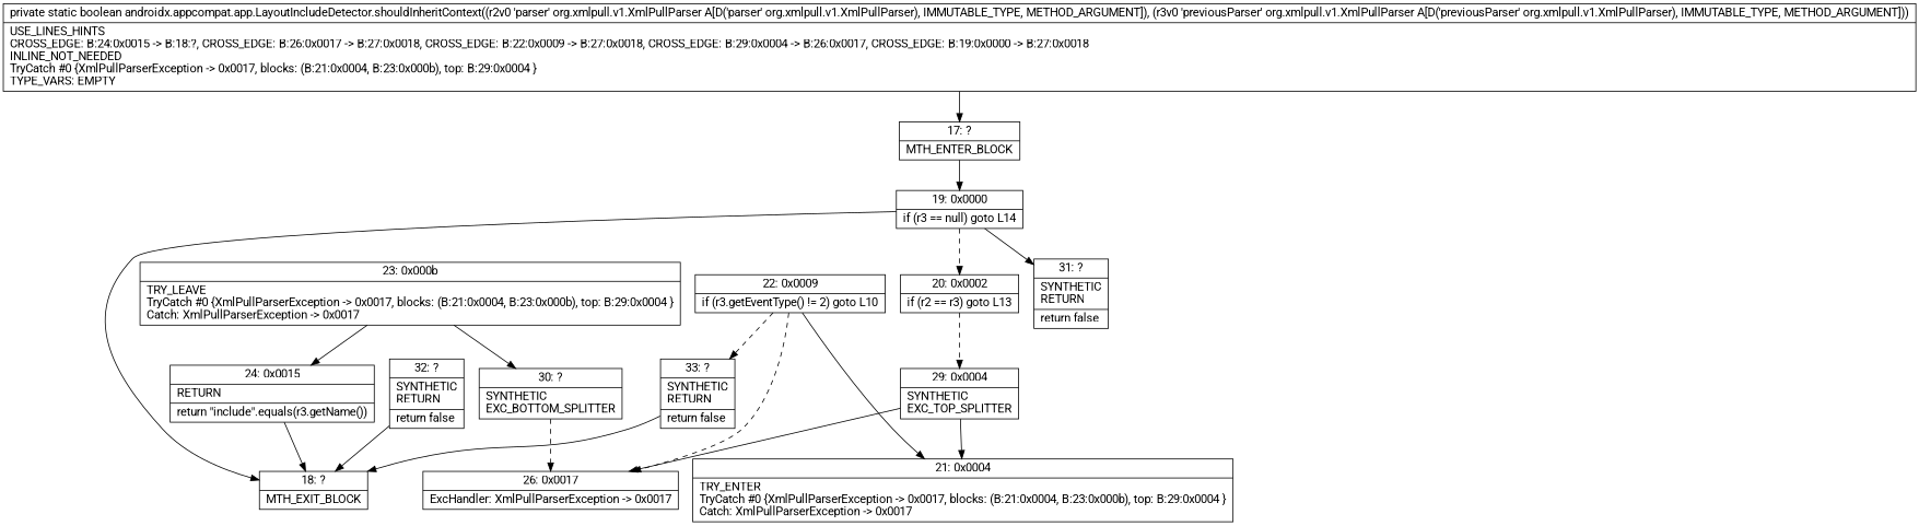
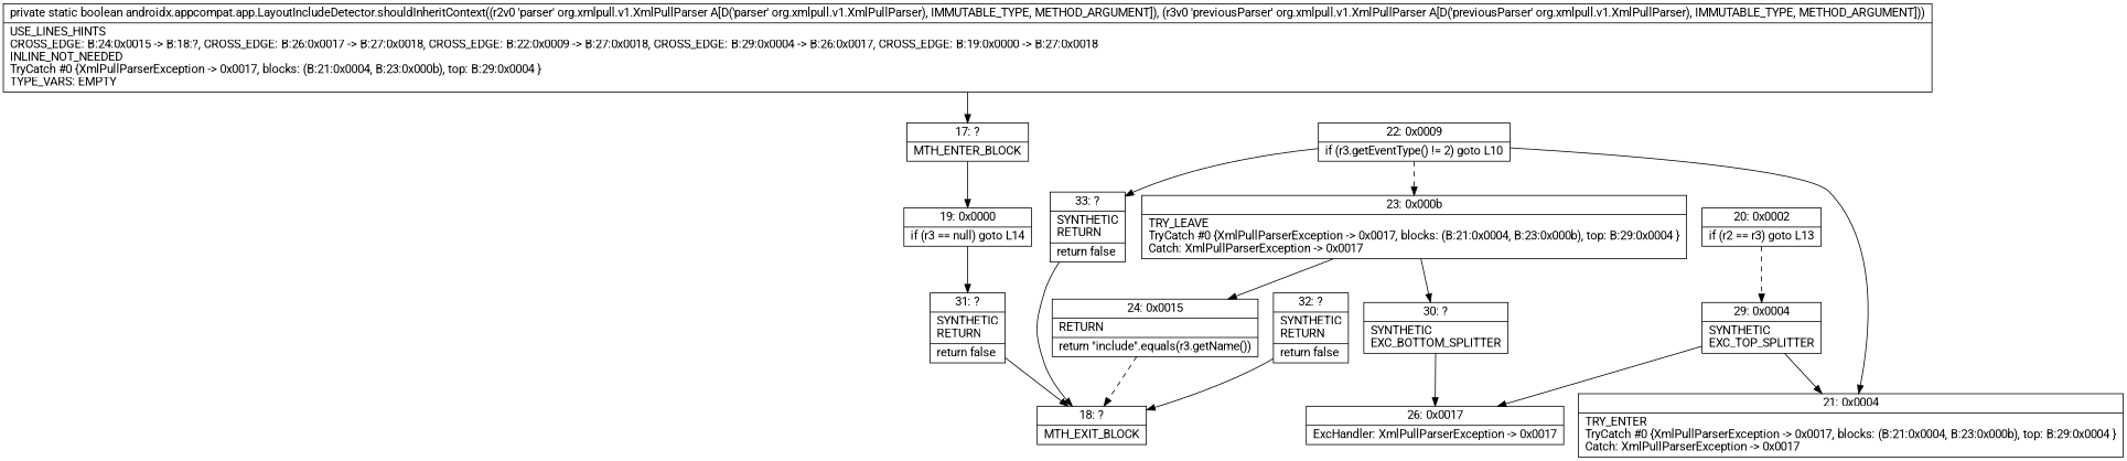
  digraph {
    fontname=Roboto
    node [fontname=Roboto shape=record]
    edge [fontname=Roboto]
    n1 [label="{17\:\ ?|MTH_ENTER_BLOCK\l}"]
    n2 [label="{19\:\ 0x0000|if (r3 == null) goto L14\l}"]
    n3 [label="{20\:\ 0x0002|if (r2 == r3) goto L13\l}"]
    n4 [label="{31\:\ ?|SYNTHETIC\lRETURN\l|return false\l}"]
    n5 [label="{29\:\ 0x0004|SYNTHETIC\lEXC_TOP_SPLITTER\l}"]
    n6 [label="{18\:\ ?|MTH_EXIT_BLOCK\l}"]
    n7 [label="{21\:\ 0x0004|TRY_ENTER\lTryCatch #0 \{XmlPullParserException \-\> 0x0017, blocks: (B:21:0x0004, B:23:0x000b), top: B:29:0x0004 \}\lCatch: XmlPullParserException \-\> 0x0017\l}"]
    n8 [label="{26\:\ 0x0017|ExcHandler: XmlPullParserException \-\> 0x0017\l}"]
    n9 [label="{32\:\ ?|SYNTHETIC\lRETURN\l|return false\l}"]
    n10 [label="{22\:\ 0x0009|if (r3.getEventType() != 2) goto L10\l}"]
    n11 [label="{23\:\ 0x000b|TRY_LEAVE\lTryCatch #0 \{XmlPullParserException \-\> 0x0017, blocks: (B:21:0x0004, B:23:0x000b), top: B:29:0x0004 \}\lCatch: XmlPullParserException \-\> 0x0017\l}"]
    n12 [label="{33\:\ ?|SYNTHETIC\lRETURN\l|return false\l}"]
    n13 [label="{24\:\ 0x0015|RETURN\l|return \"include\".equals(r3.getName())\l}"]
    n14 [label="{30\:\ ?|SYNTHETIC\lEXC_BOTTOM_SPLITTER\l}"]
    n15 [label="{private static boolean androidx.appcompat.app.LayoutIncludeDetector.shouldInheritContext((r2v0 'parser' org.xmlpull.v1.XmlPullParser A[D('parser' org.xmlpull.v1.XmlPullParser), IMMUTABLE_TYPE, METHOD_ARGUMENT]), (r3v0 'previousParser' org.xmlpull.v1.XmlPullParser A[D('previousParser' org.xmlpull.v1.XmlPullParser), IMMUTABLE_TYPE, METHOD_ARGUMENT]))  | USE_LINES_HINTS\lCROSS_EDGE: B:24:0x0015 \-\> B:18:?, CROSS_EDGE: B:26:0x0017 \-\> B:27:0x0018, CROSS_EDGE: B:22:0x0009 \-\> B:27:0x0018, CROSS_EDGE: B:29:0x0004 \-\> B:26:0x0017, CROSS_EDGE: B:19:0x0000 \-\> B:27:0x0018\lINLINE_NOT_NEEDED\lTryCatch #0 \{XmlPullParserException \-\> 0x0017, blocks: (B:21:0x0004, B:23:0x000b), top: B:29:0x0004 \}\lTYPE_VARS: EMPTY\l}"]
    n1 -> n2
-   n2 -> n3 [style=dashed]
    n2 -> n4
    n3 -> n5 [style=dashed]
-   n2 -> n6
+   n4 -> n6
    n5 -> n7
    n5 -> n8
    n9 -> n6
    n10 -> n7
-   n10 -> n8 [style=dashed]
-   n10 -> n12 [style=dashed]
+   n10 -> n11 [style=dashed]
+   n10 -> n12
    n11 -> n13
    n11 -> n14
    n12 -> n6
-   n13 -> n6
-   n14 -> n8 [style=dashed]
+   n13 -> n6 [style=dashed]
+   n14 -> n8
    n15 -> n1
  }
